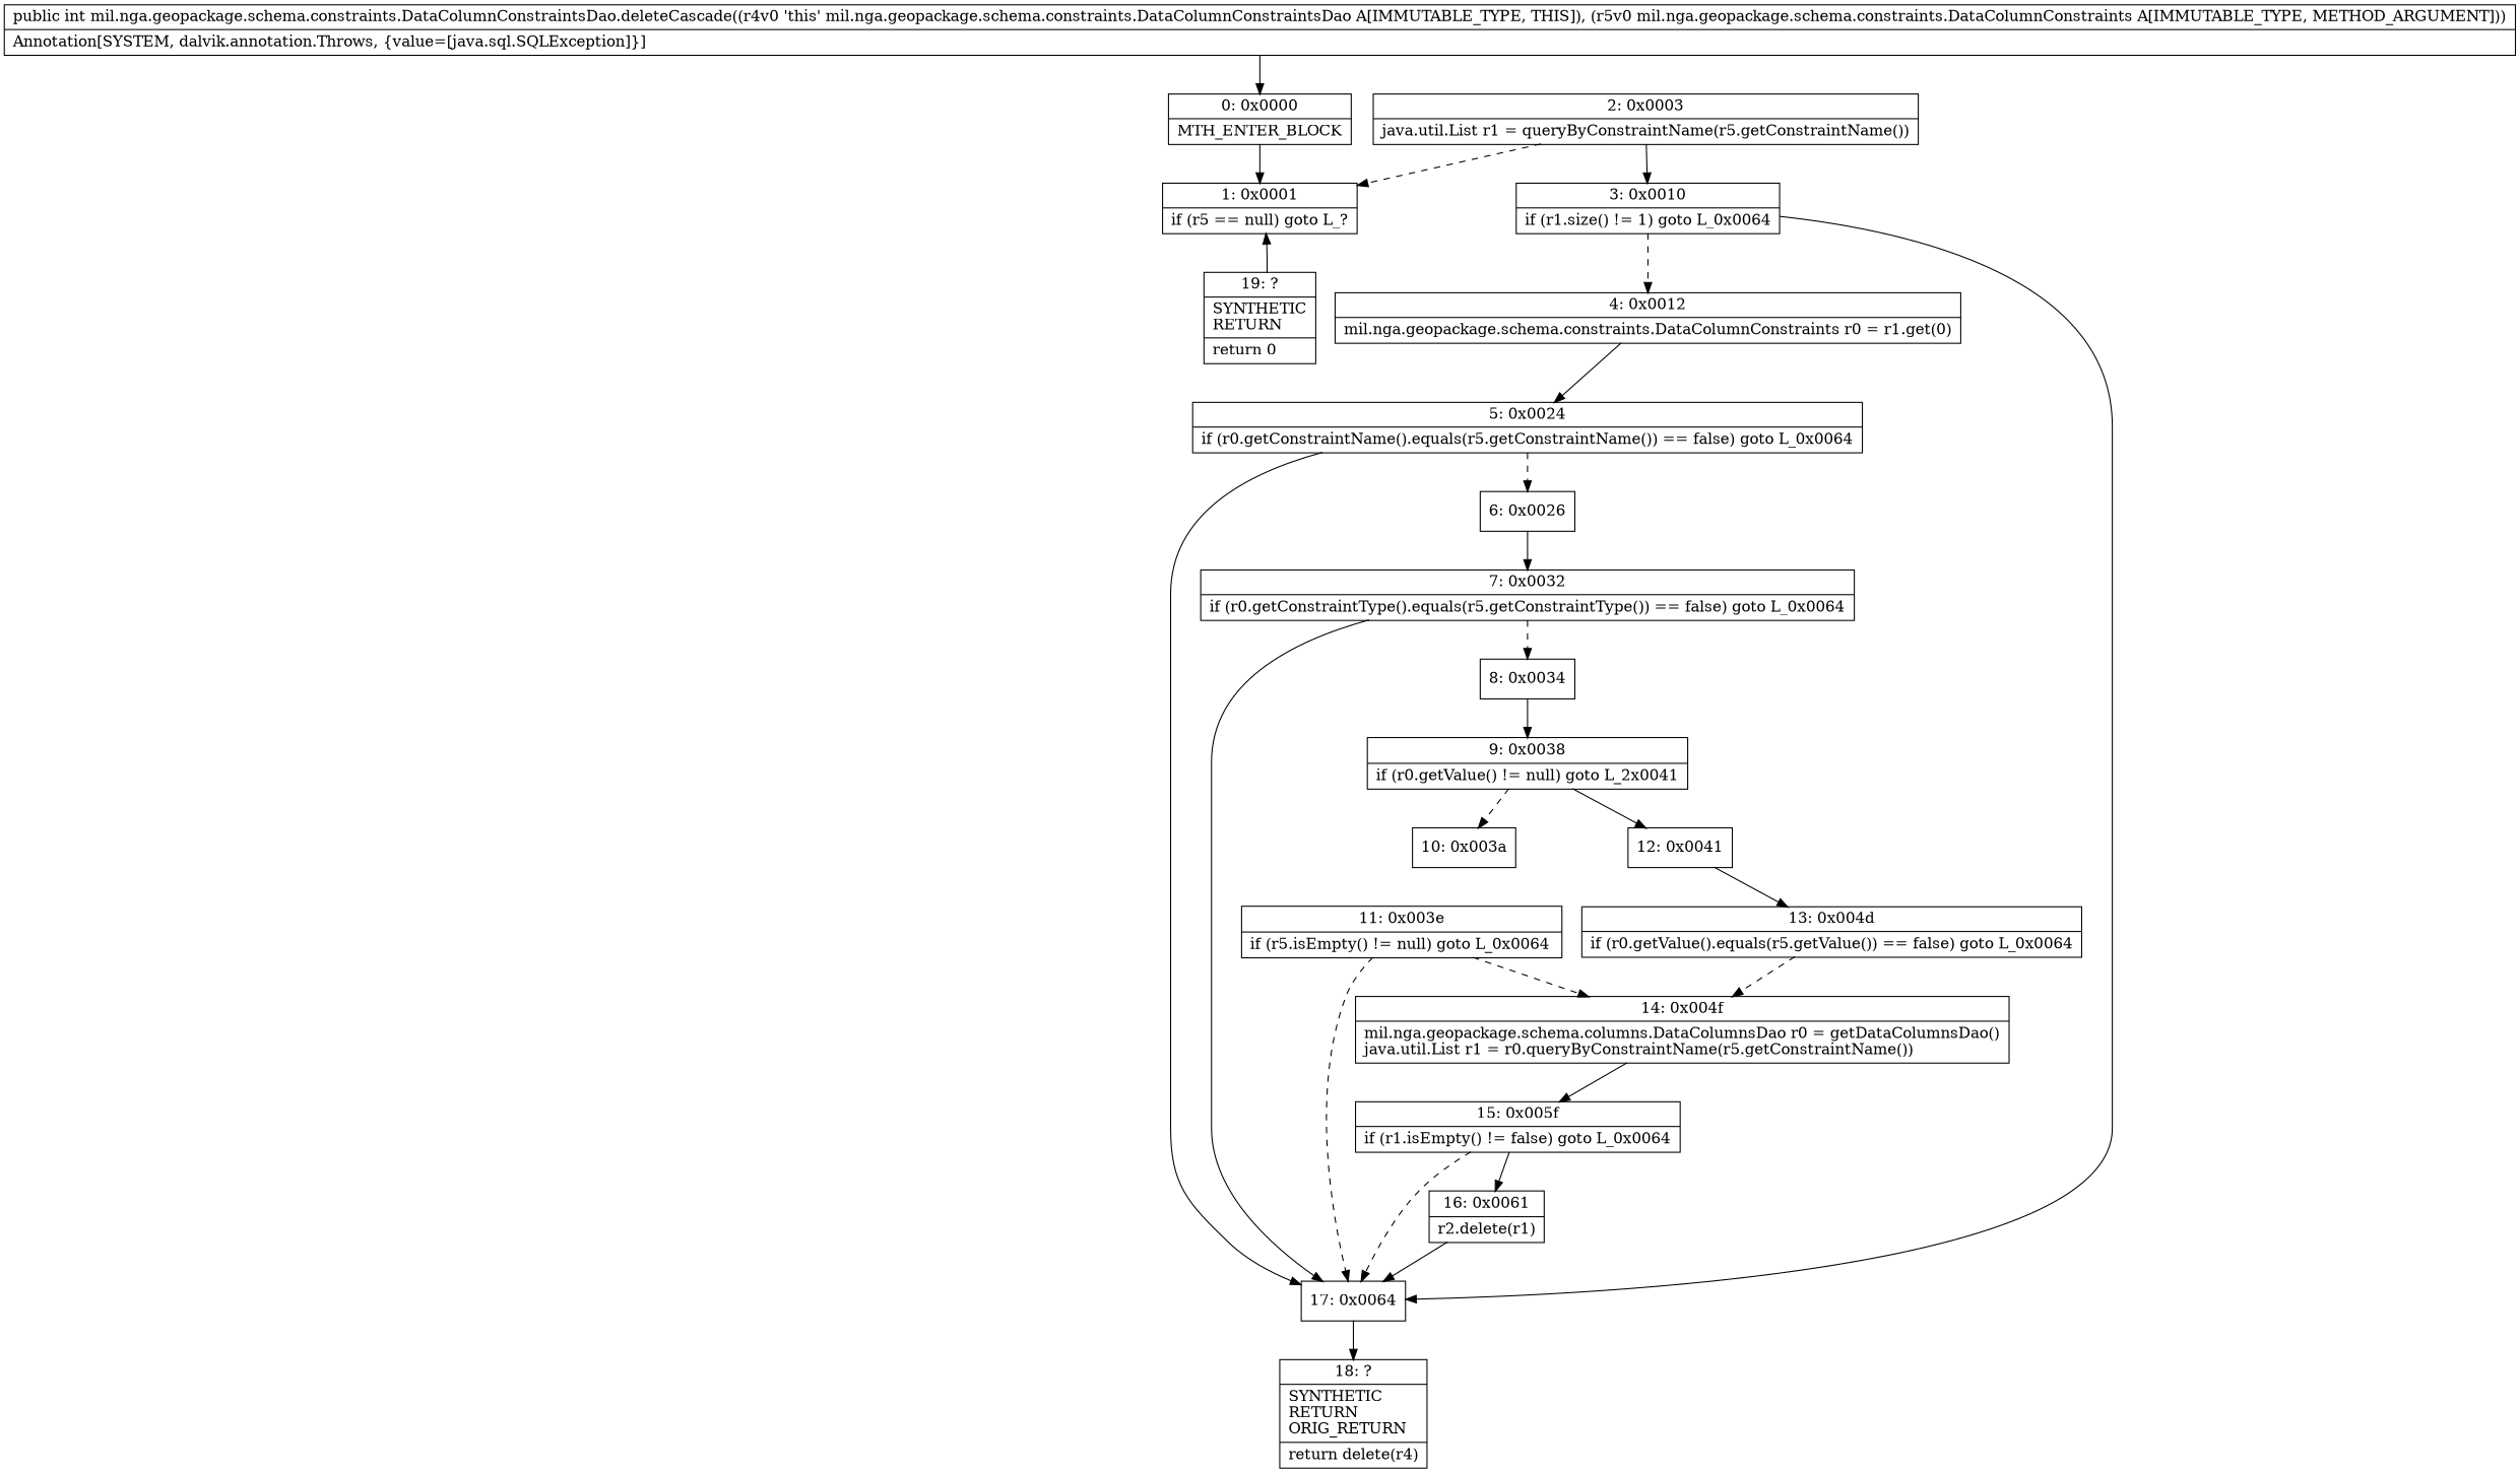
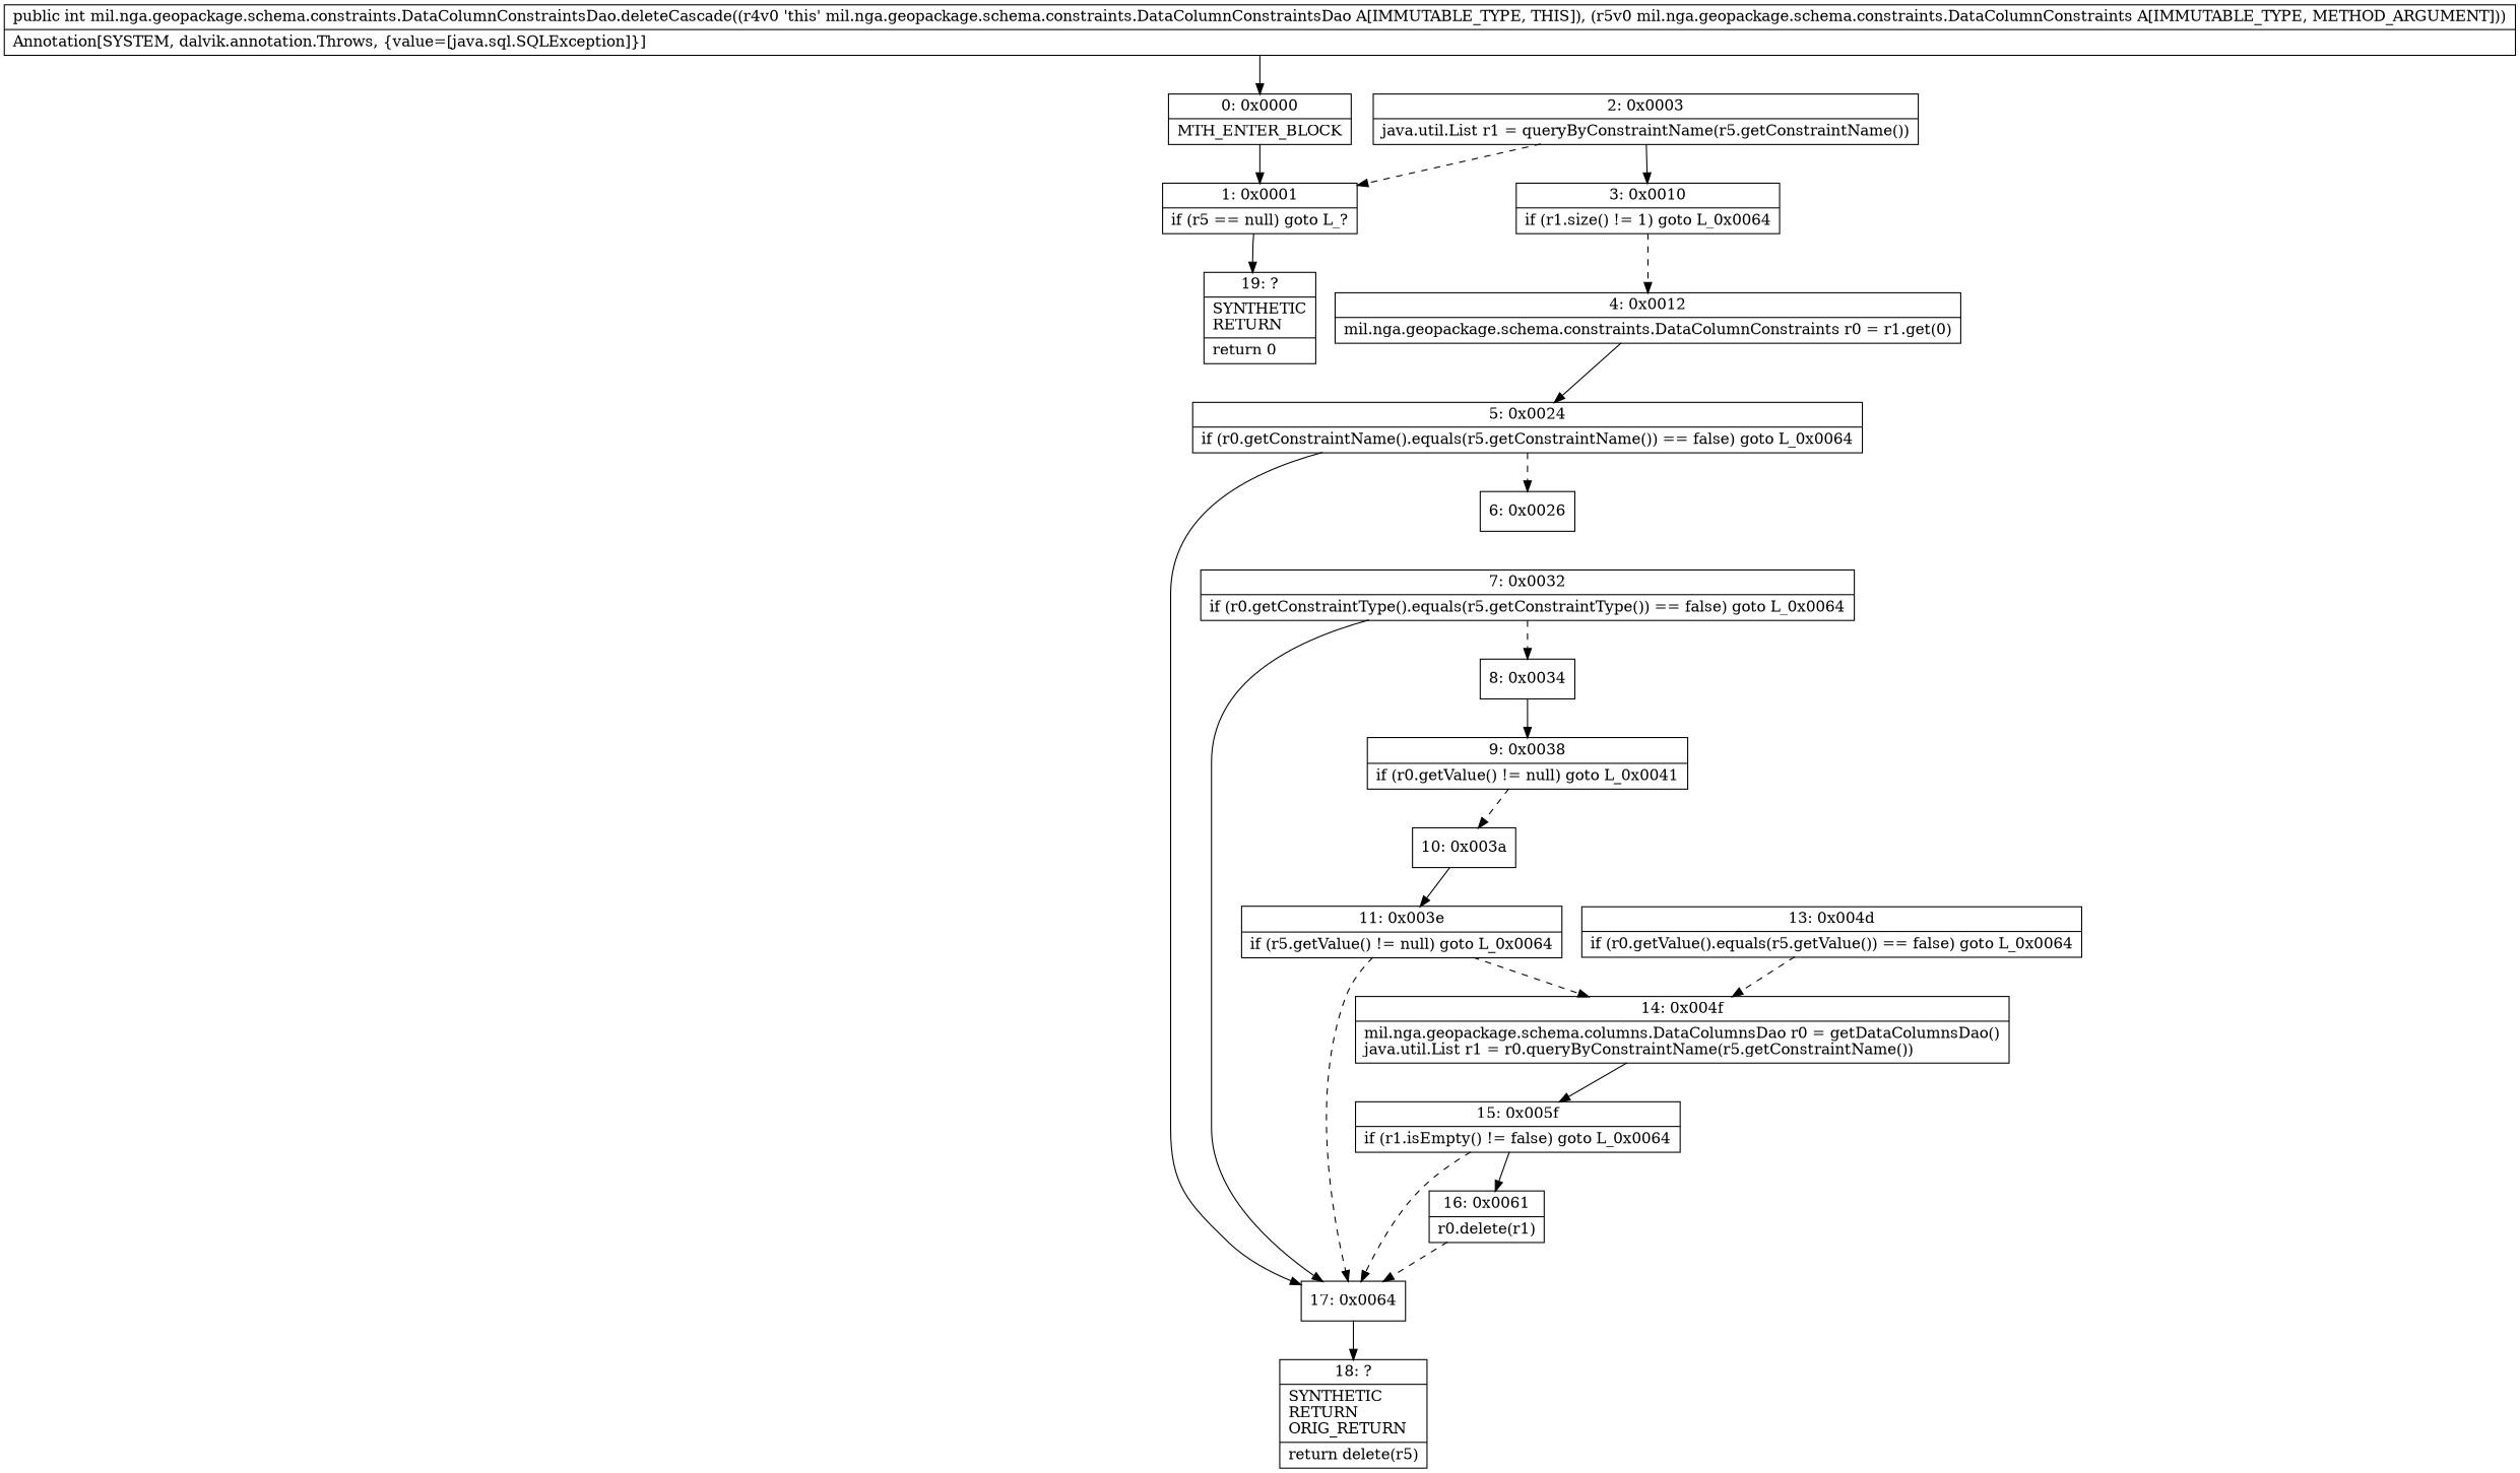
  digraph {
    node [shape=record]
    n1 [label="{0\:\ 0x0000|MTH_ENTER_BLOCK\l}"]
    n2 [label="{1\:\ 0x0001|if (r5 == null) goto L_?\l}"]
    n3 [label="{19\:\ ?|SYNTHETIC\lRETURN\l|return 0\l}"]
    n4 [label="{2\:\ 0x0003|java.util.List r1 = queryByConstraintName(r5.getConstraintName())\l}"]
    n5 [label="{3\:\ 0x0010|if (r1.size() != 1) goto L_0x0064\l}"]
    n6 [label="{4\:\ 0x0012|mil.nga.geopackage.schema.constraints.DataColumnConstraints r0 = r1.get(0)\l}"]
    n7 [label="{17\:\ 0x0064}"]
    n8 [label="{5\:\ 0x0024|if (r0.getConstraintName().equals(r5.getConstraintName()) == false) goto L_0x0064\l}"]
-   n9 [label="{18\:\ ?|SYNTHETIC\lRETURN\lORIG_RETURN\l|return delete(r4)\l}"]
+   n9 [label="{18\:\ ?|SYNTHETIC\lRETURN\lORIG_RETURN\l|return delete(r5)\l}"]
    n10 [label="{6\:\ 0x0026}"]
    n11 [label="{7\:\ 0x0032|if (r0.getConstraintType().equals(r5.getConstraintType()) == false) goto L_0x0064\l}"]
    n12 [label="{8\:\ 0x0034}"]
-   n13 [label="{9\:\ 0x0038|if (r0.getValue() != null) goto L_2x0041\l}"]
+   n13 [label="{9\:\ 0x0038|if (r0.getValue() != null) goto L_0x0041\l}"]
    n14 [label="{10\:\ 0x003a}"]
-   n15 [label="{12\:\ 0x0041}"]
-   n16 [label="{11\:\ 0x003e|if (r5.isEmpty() != null) goto L_0x0064\l}"]
+   n16 [label="{11\:\ 0x003e|if (r5.getValue() != null) goto L_0x0064\l}"]
    n17 [label="{13\:\ 0x004d|if (r0.getValue().equals(r5.getValue()) == false) goto L_0x0064\l}"]
    n18 [label="{14\:\ 0x004f|mil.nga.geopackage.schema.columns.DataColumnsDao r0 = getDataColumnsDao()\ljava.util.List r1 = r0.queryByConstraintName(r5.getConstraintName())\l}"]
    n19 [label="{15\:\ 0x005f|if (r1.isEmpty() != false) goto L_0x0064\l}"]
-   n20 [label="{16\:\ 0x0061|r2.delete(r1)\l}"]
+   n20 [label="{16\:\ 0x0061|r0.delete(r1)\l}"]
    n21 [label="{public int mil.nga.geopackage.schema.constraints.DataColumnConstraintsDao.deleteCascade((r4v0 'this' mil.nga.geopackage.schema.constraints.DataColumnConstraintsDao A[IMMUTABLE_TYPE, THIS]), (r5v0 mil.nga.geopackage.schema.constraints.DataColumnConstraints A[IMMUTABLE_TYPE, METHOD_ARGUMENT]))  | Annotation[SYSTEM, dalvik.annotation.Throws, \{value=[java.sql.SQLException]\}]\l}"]
    n1 -> n2
-   n3 -> n2
+   n2 -> n3
    n4 -> n2 [style=dashed]
    n4 -> n5
    n5 -> n6 [style=dashed]
-   n5 -> n7
    n6 -> n8
    n7 -> n9
    n8 -> n7
    n8 -> n10 [style=dashed]
-   n10 -> n11
    n11 -> n7
    n11 -> n12 [style=dashed]
    n12 -> n13
    n13 -> n14 [style=dashed]
-   n13 -> n15
-   n15 -> n17
+   n14 -> n16
    n16 -> n7 [style=dashed]
    n16 -> n18 [style=dashed]
    n17 -> n18 [style=dashed]
    n18 -> n19
    n19 -> n7 [style=dashed]
    n19 -> n20 [style=solid]
-   n20 -> n7
+   n20 -> n7 [style=dashed]
    n21 -> n1
  }
